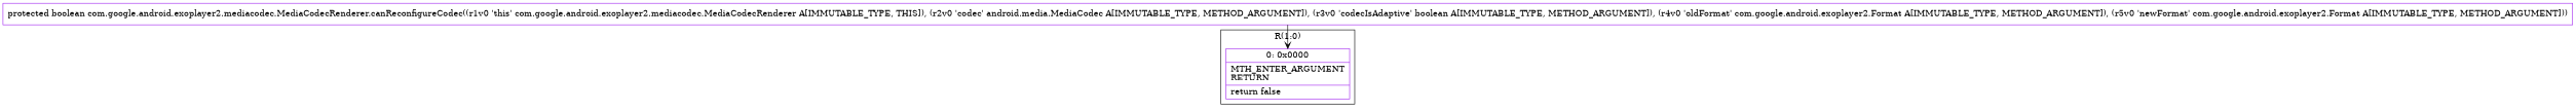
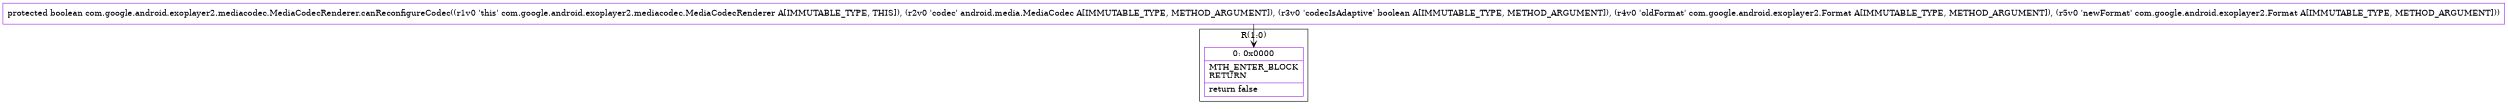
  digraph {
    node [color=purple shape=record]
-   n1 [label="{0\:\ 0x0000|MTH_ENTER_ARGUMENT\lRETURN\l|return false\l}"]
+   n1 [label="{0\:\ 0x0000|MTH_ENTER_BLOCK\lRETURN\l|return false\l}"]
    n2 [label="{protected boolean com.google.android.exoplayer2.mediacodec.MediaCodecRenderer.canReconfigureCodec((r1v0 'this' com.google.android.exoplayer2.mediacodec.MediaCodecRenderer A[IMMUTABLE_TYPE, THIS]), (r2v0 'codec' android.media.MediaCodec A[IMMUTABLE_TYPE, METHOD_ARGUMENT]), (r3v0 'codecIsAdaptive' boolean A[IMMUTABLE_TYPE, METHOD_ARGUMENT]), (r4v0 'oldFormat' com.google.android.exoplayer2.Format A[IMMUTABLE_TYPE, METHOD_ARGUMENT]), (r5v0 'newFormat' com.google.android.exoplayer2.Format A[IMMUTABLE_TYPE, METHOD_ARGUMENT])) }"]
    subgraph cluster_1 {
      label="R(1:0)"
      n1
    }
    n2 -> n1 [style=solid arrowhead=vee]
  }
